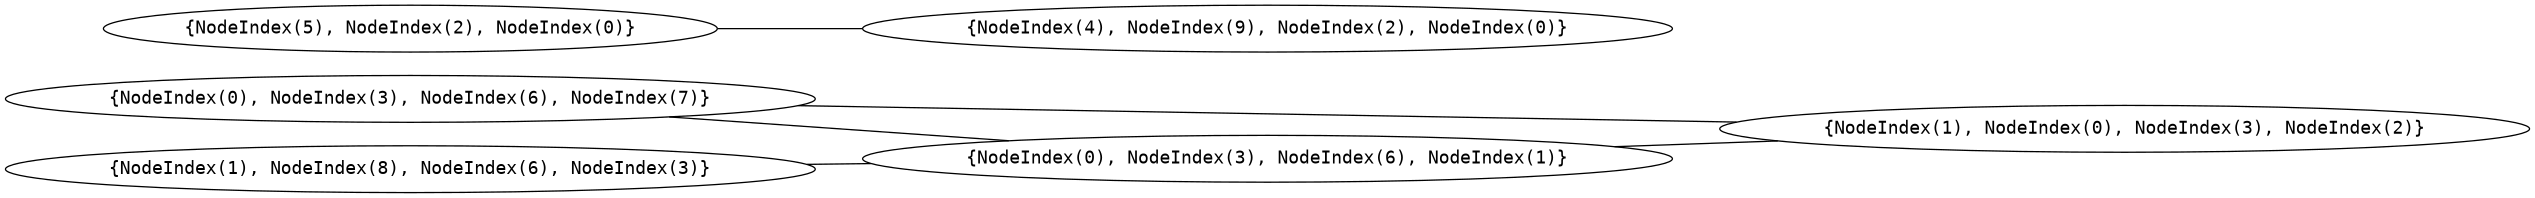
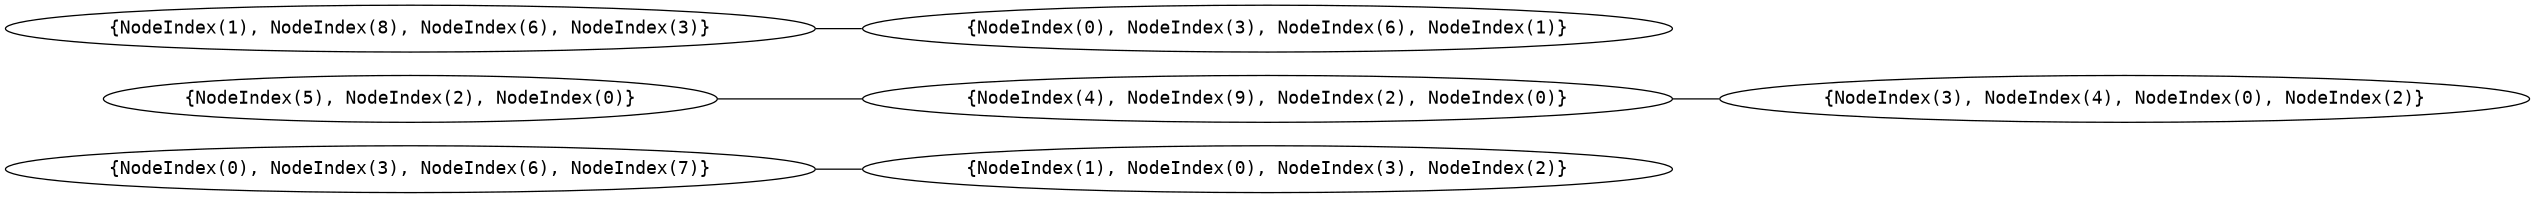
  graph {
    fontname="DejaVu Sans Mono"
    rankdir=LR
    node [fontname="DejaVu Sans Mono"]
    edge [fontname="DejaVu Sans Mono"]
    n1 [label="{NodeIndex(1), NodeIndex(0), NodeIndex(3), NodeIndex(2)}"]
+   n2 [label="{NodeIndex(3), NodeIndex(4), NodeIndex(0), NodeIndex(2)}"]
    n3 [label="{NodeIndex(4), NodeIndex(9), NodeIndex(2), NodeIndex(0)}"]
    n4 [label="{NodeIndex(5), NodeIndex(2), NodeIndex(0)}"]
    n5 [label="{NodeIndex(0), NodeIndex(3), NodeIndex(6), NodeIndex(1)}"]
    n6 [label="{NodeIndex(0), NodeIndex(3), NodeIndex(6), NodeIndex(7)}"]
    n7 [label="{NodeIndex(1), NodeIndex(8), NodeIndex(6), NodeIndex(3)}"]
+   n3 -- n2
    n4 -- n3
-   n5 -- n1
    n6 -- n1
-   n6 -- n5
    n7 -- n5
  }
